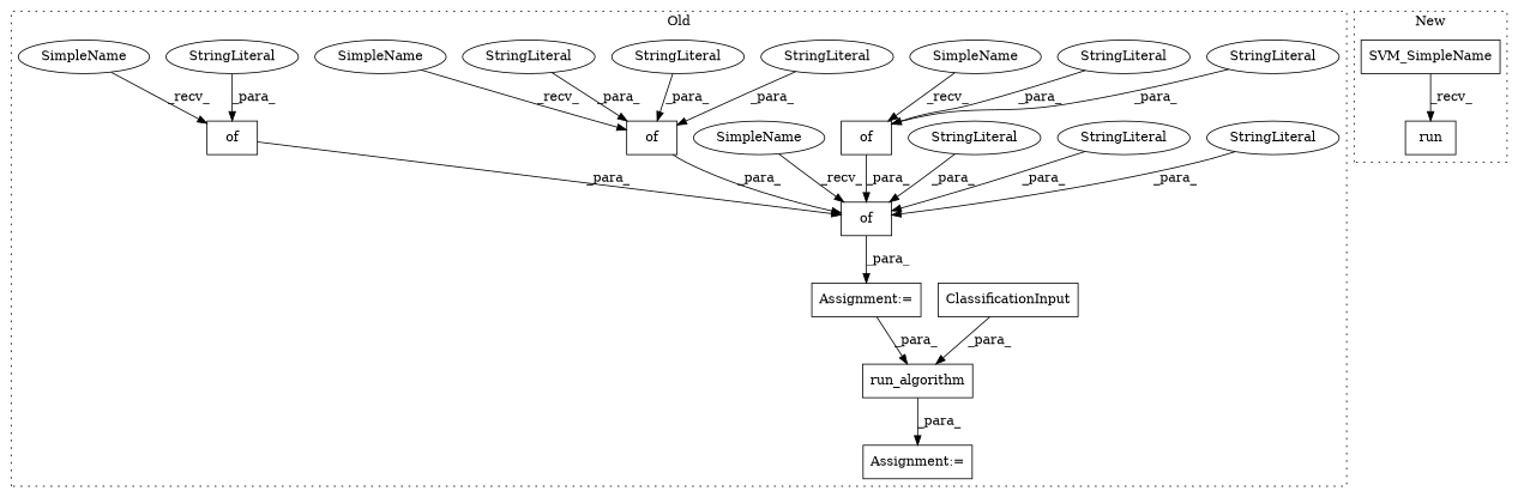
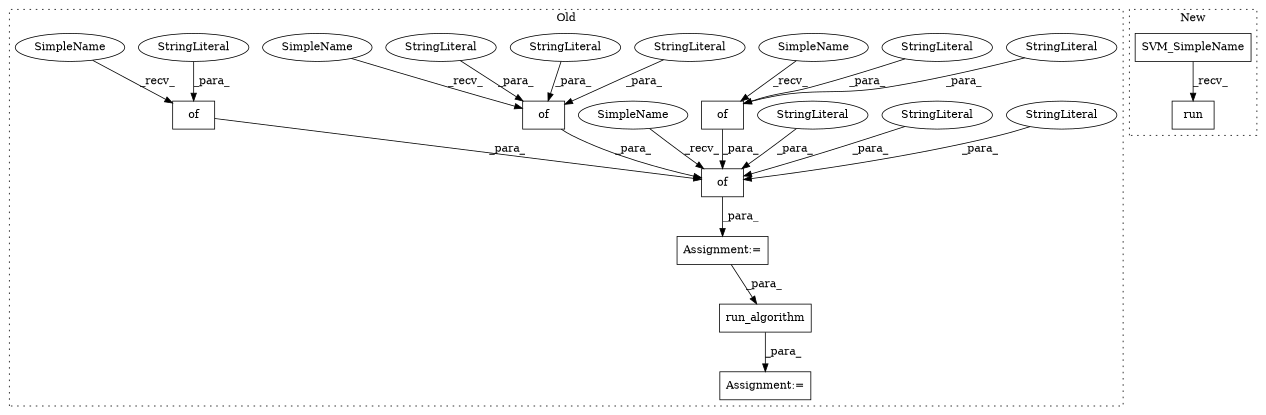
  digraph {
    node [a=45 l="3,1" shape=ellipse]
-   n1 [a=32 l="20,1" label=ClassificationInput s="12942,12999" shape=box]
    n2 [a=32 l="14,1" label=run_algorithm s="13013,13044" shape=box]
    n3 [a=32 label=of s="12878,12923" shape=box]
    n4 [a=32 label=of s="12790,12816" shape=box]
    n5 [l=16 label=StringLiteral s=12800]
    n6 [a=32 label=of s="12834,12849" shape=box]
    n7 [l=6 label=StringLiteral s=12793]
    n8 [a=32 label=of s="12773,12924" shape=box]
    n9 [l=11 label=StringLiteral s=12910]
    n10 [a=7 l=1 label="Assignment:=" s=13012 shape=box]
    n11 [l=21 label=StringLiteral s=12888]
    n12 [l=6 label=StringLiteral s=12837]
    n13 [l=6 label=StringLiteral s=12881]
    n14 [a=7 l=1 label="Assignment:=" s=12768 shape=box]
    n15 [l=11 label=StringLiteral s=12818]
    n16 [l=22 label=StringLiteral s=12851]
    n17 [l=9 label=StringLiteral s=12776]
    n18 [a=42 l=3 label=SimpleName s=12874]
    n19 [a=42 l=3 label=SimpleName s=12769]
    n20 [a=42 l=3 label=SimpleName s=12830]
    n21 [a=42 l=3 label=SimpleName s=12786]
    n22 [a=32 l="14,1" label=SVM_SimpleName s="12157,12250" shape=box]
    n23 [a=32 l=5 label=run s=12252 shape=box]
    subgraph cluster_1 {
      label=Old
      style=dotted
-     n1
      n2
      n3
      n4
      n5
      n6
      n7
      n8
      n9
      n10
      n11
      n12
      n13
      n14
      n15
      n16
      n17
      n18
      n19
      n20
      n21
    }
    subgraph cluster_2 {
      label=New
      style=dotted
      n22
      n23
    }
-   n1 -> n2 [label=_para_]
    n2 -> n10 [label=_para_]
    n3 -> n8 [label=_para_]
    n4 -> n8 [label=_para_]
    n5 -> n4 [label=_para_]
    n6 -> n8 [label=_para_]
    n7 -> n4 [label=_para_]
    n8 -> n14 [label=_para_]
    n9 -> n3 [label=_para_]
    n11 -> n3 [label=_para_]
    n12 -> n6 [label=_para_]
    n13 -> n3 [label=_para_]
    n14 -> n2 [label=_para_]
    n15 -> n8 [label=_para_]
    n16 -> n8 [label=_para_]
    n17 -> n8 [label=_para_]
    n18 -> n3 [label=_recv_]
    n19 -> n8 [label=_recv_]
    n20 -> n6 [label=_recv_]
    n21 -> n4 [label=_recv_]
    n22 -> n23 [label=_recv_]
  }
